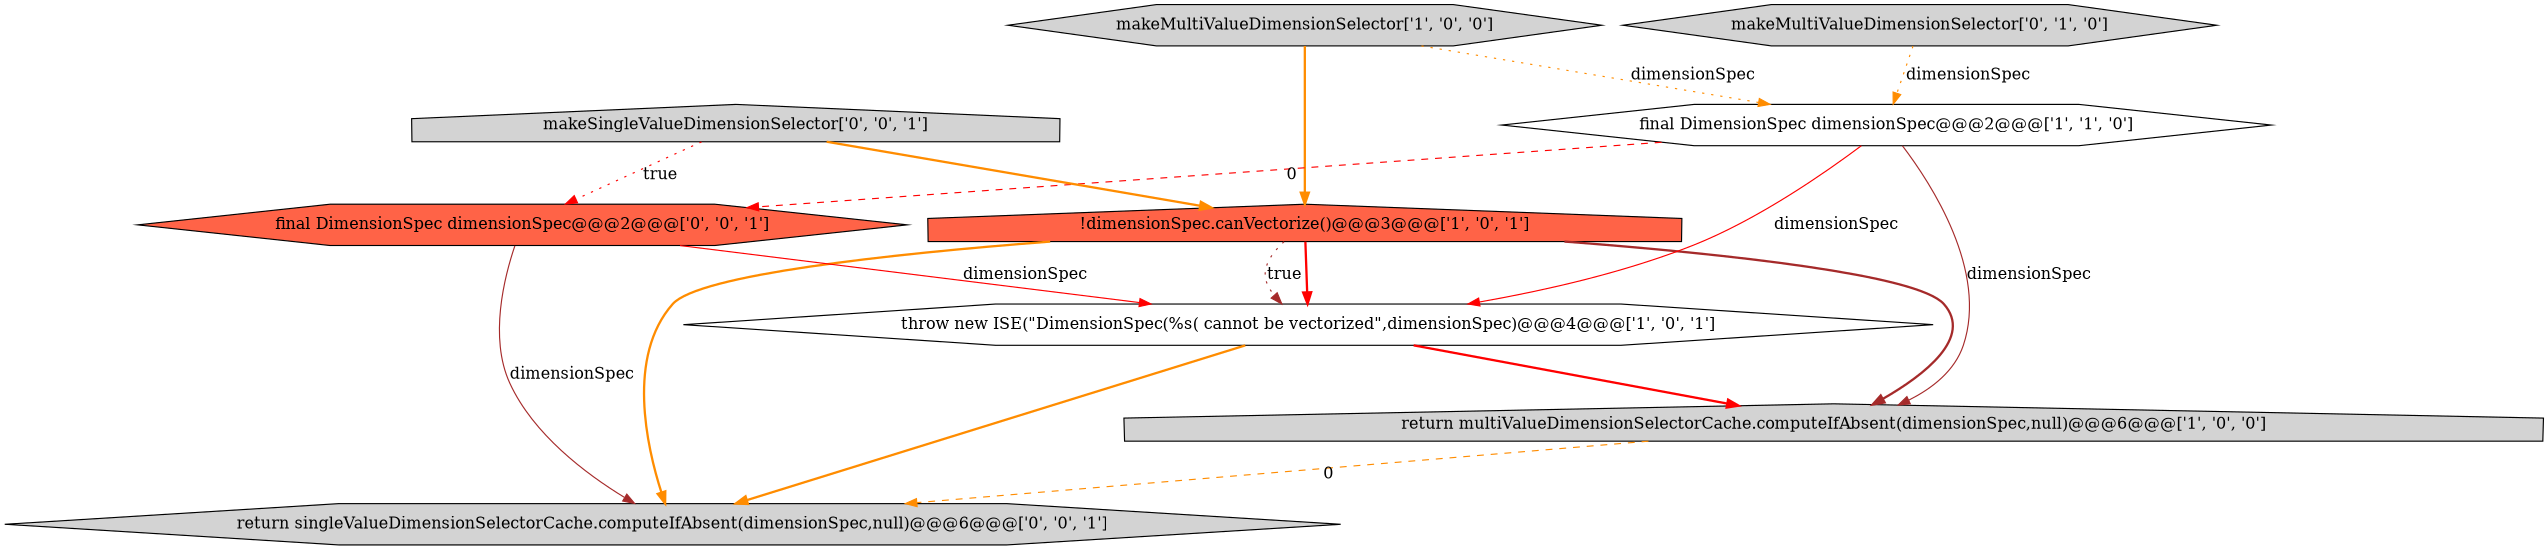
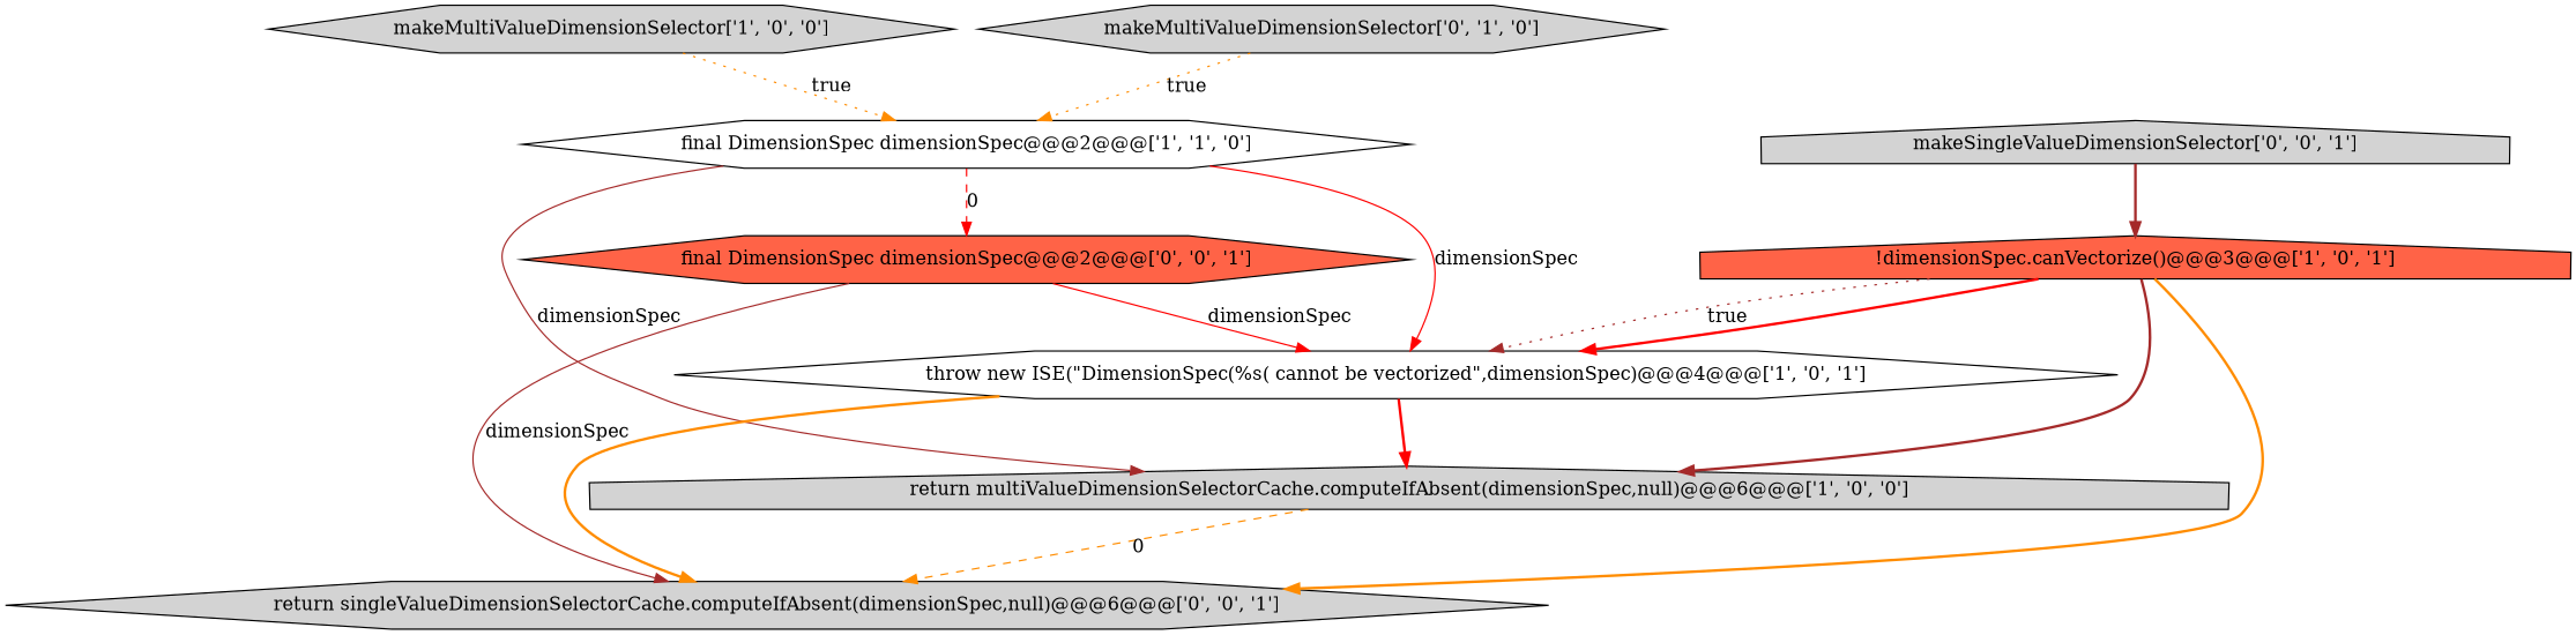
  digraph {
    node [fillcolor=lightgray shape=hexagon style=filled]
    edge [color=darkorange style=bold]
    n1 [label="makeMultiValueDimensionSelector['1', '0', '0']"]
    n2 [fillcolor=tomato label="!dimensionSpec.canVectorize()@@@3@@@['1', '0', '1']" shape=house]
    n3 [fillcolor=white label="final DimensionSpec dimensionSpec@@@2@@@['1', '1', '0']"]
    n4 [label="return singleValueDimensionSelectorCache.computeIfAbsent(dimensionSpec,null)@@@6@@@['0', '0', '1']"]
    n5 [label="return multiValueDimensionSelectorCache.computeIfAbsent(dimensionSpec,null)@@@6@@@['1', '0', '0']" shape=house]
    n6 [fillcolor=white label="throw new ISE(\"DimensionSpec(%s( cannot be vectorized\",dimensionSpec)@@@4@@@['1', '0', '1']"]
    n7 [fillcolor=tomato label="final DimensionSpec dimensionSpec@@@2@@@['0', '0', '1']"]
    n8 [label="makeMultiValueDimensionSelector['0', '1', '0']"]
    n9 [label="makeSingleValueDimensionSelector['0', '0', '1']" shape=house]
-   n1 -> n2
-   n1 -> n3 [label=dimensionSpec style=dotted]
+   n1 -> n3 [label=true style=dotted]
    n2 -> n4
    n2 -> n5 [color=brown]
    n2 -> n6 [color=red]
    n2 -> n6 [color=brown label=true style=dotted]
    n3 -> n5 [color=brown label=dimensionSpec style=solid]
    n3 -> n6 [color=red label=dimensionSpec style=solid]
    n3 -> n7 [color=red label=0 style=dashed]
    n5 -> n4 [label=0 style=dashed]
    n6 -> n4
    n6 -> n5 [color=red]
    n7 -> n4 [color=brown label=dimensionSpec style=solid]
    n7 -> n6 [color=red label=dimensionSpec style=solid]
-   n8 -> n3 [label=dimensionSpec style=dotted]
-   n9 -> n2
-   n9 -> n7 [color=red label=true style=dotted]
+   n8 -> n3 [label=true style=dotted]
+   n9 -> n2 [color=brown]
  }
